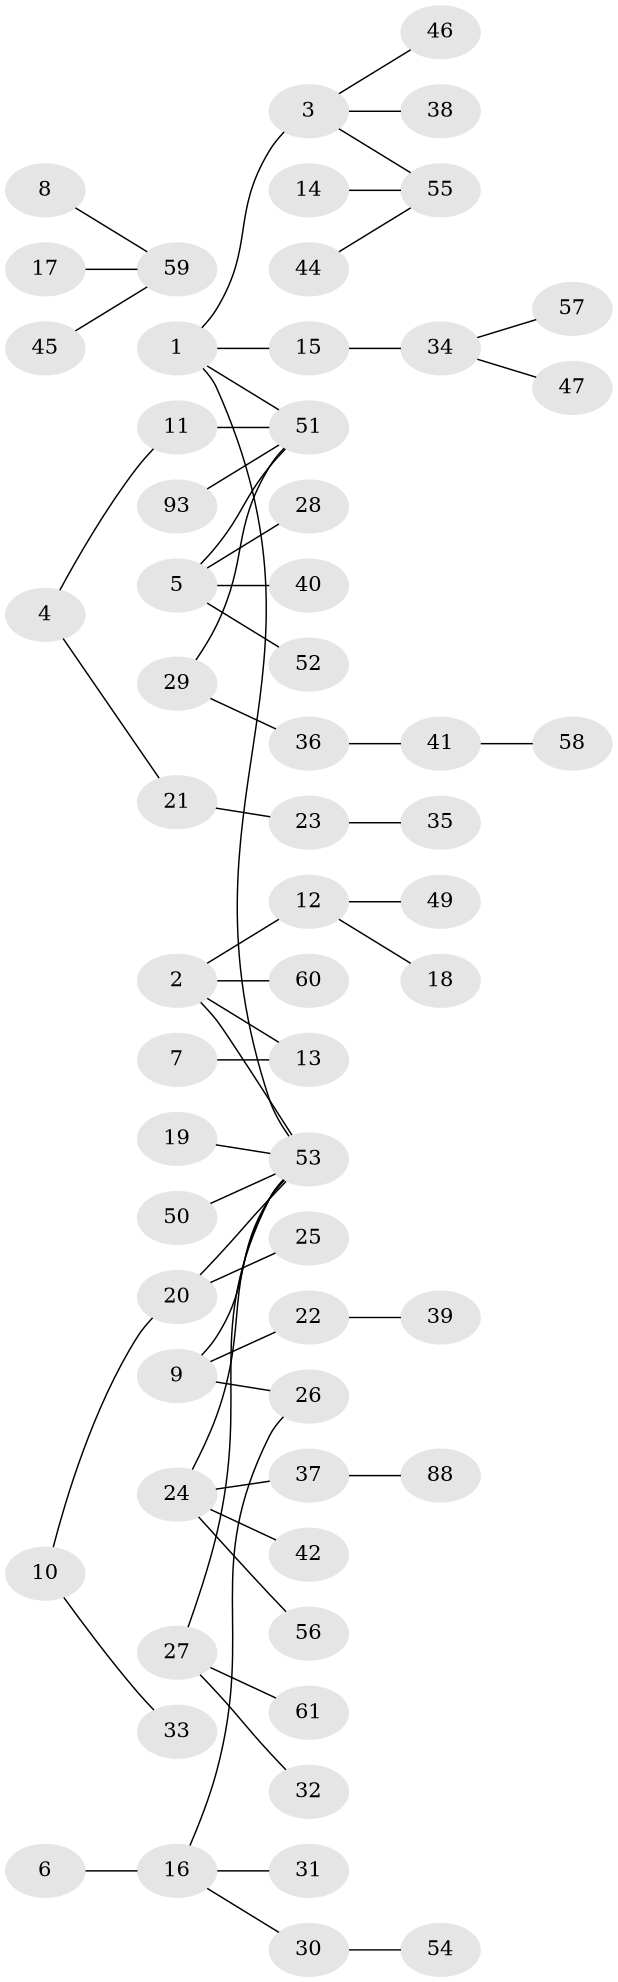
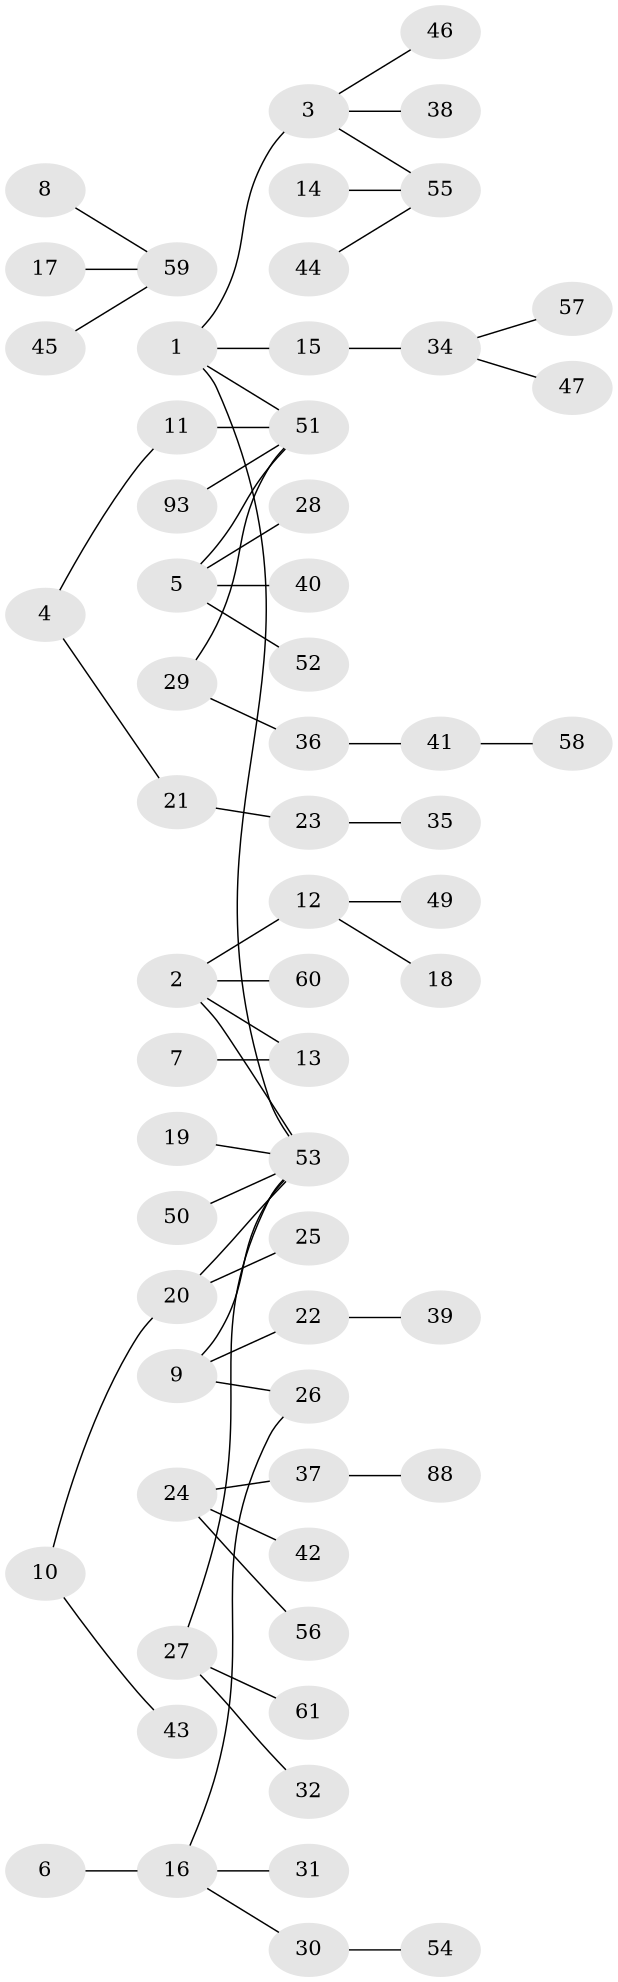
  graph {
    rankdir=LR
    node [color=gray90 style=filled]
    edge [weight=1.0]
    1
    3
    15
    51
    53
    38
    46
    55
    34
    2
    12
    13
    60
    18
    49
    4
    11
    21
    23
    5
    28
    40
    52
    6
    16
    26
    30
    31
    7
    8
    59
    22
    39
    9
    10
    20
-   33
+   33 [label=43]
    25
    14
    47
    57
    54
    17
    19
    35
    24
    37
    42
    56
    n50 [label=88]
    27
    32
    61
    29
    36
    41
    58
    n58 [label=93]
    44
    45
    50
    1 -- 3
    1 -- 15
    1 -- 51
    1 -- 53
    3 -- 38
    3 -- 46
    3 -- 55
    15 -- 34
    34 -- 47
    34 -- 57
    2 -- 53
    2 -- 12
    2 -- 13
    2 -- 60
    12 -- 18
    12 -- 49
    4 -- 11
    4 -- 21
    11 -- 51
    21 -- 23
    23 -- 35
    5 -- 51
    5 -- 28
    5 -- 40
    5 -- 52
    6 -- 16
    16 -- 26
    16 -- 30
    16 -- 31
    30 -- 54
    7 -- 13
    8 -- 59
    22 -- 39
    9 -- 53
    9 -- 26
    9 -- 22
    10 -- 20
    10 -- 33
    20 -- 53
    20 -- 25
    14 -- 55
    17 -- 59
    19 -- 53
-   24 -- 53
    24 -- 37
    24 -- 42
    24 -- 56
    37 -- n50
    27 -- 53
    27 -- 32
    27 -- 61
    29 -- 51
    29 -- 36
    36 -- 41
    41 -- 58
    n58 -- 51
    44 -- 55
    45 -- 59
    50 -- 53
  }
